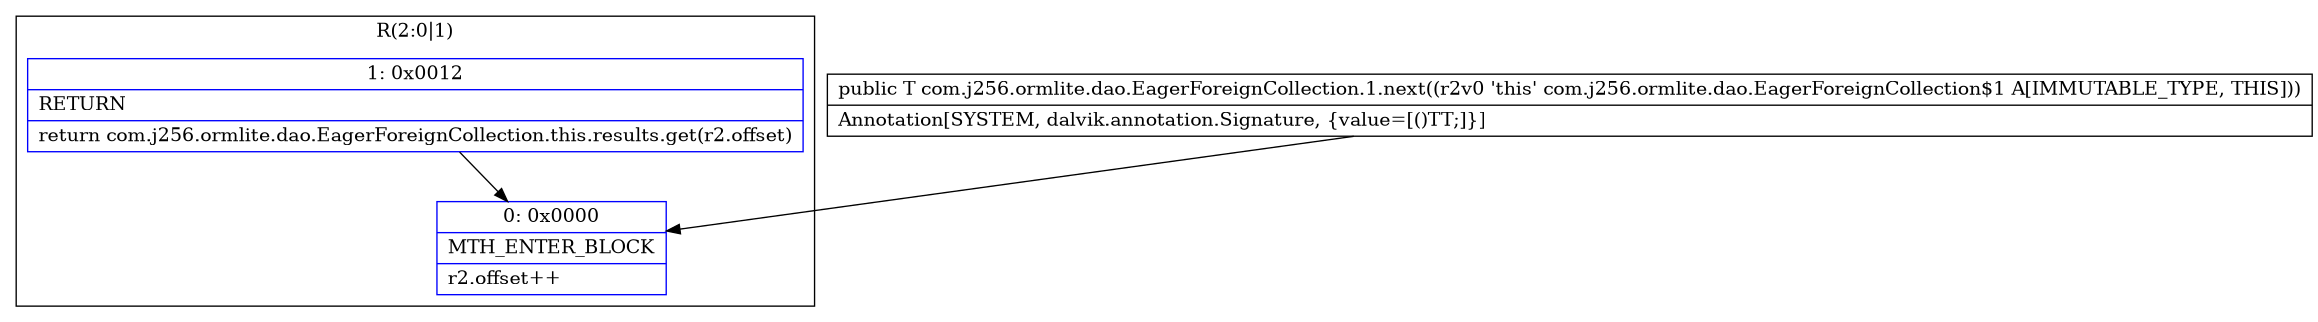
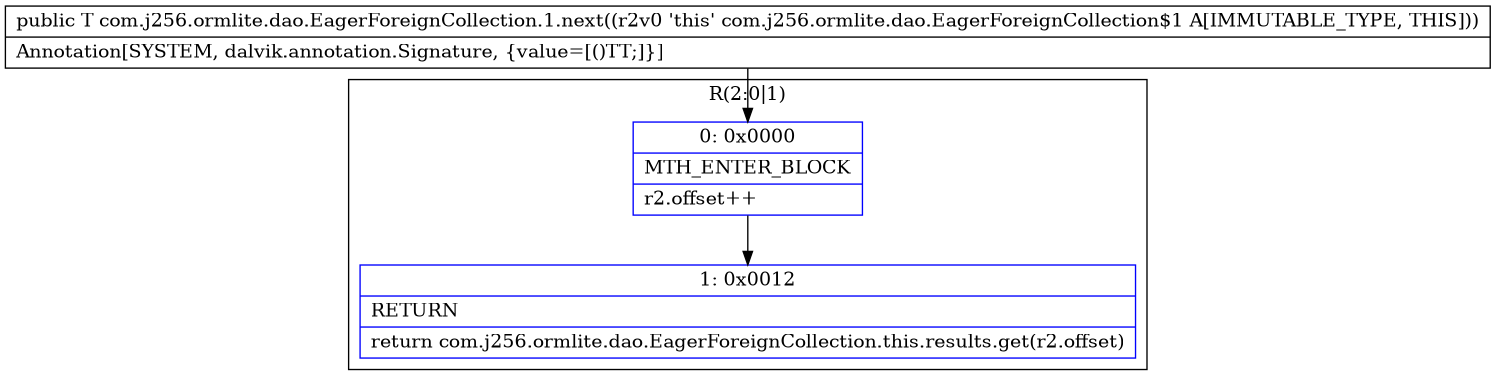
  digraph {
    node [color=blue shape=record]
    n1 [label="{0\:\ 0x0000|MTH_ENTER_BLOCK\l|r2.offset++\l}"]
    n2 [label="{1\:\ 0x0012|RETURN\l|return com.j256.ormlite.dao.EagerForeignCollection.this.results.get(r2.offset)\l}"]
    n3 [label="{public T com.j256.ormlite.dao.EagerForeignCollection.1.next((r2v0 'this' com.j256.ormlite.dao.EagerForeignCollection$1 A[IMMUTABLE_TYPE, THIS]))  | Annotation[SYSTEM, dalvik.annotation.Signature, \{value=[()TT;]\}]\l}" color=""]
    subgraph cluster_1 {
      label="R(2:0|1)"
      n1
      n2
    }
-   n2 -> n1
+   n1 -> n2
    n3 -> n1
  }
